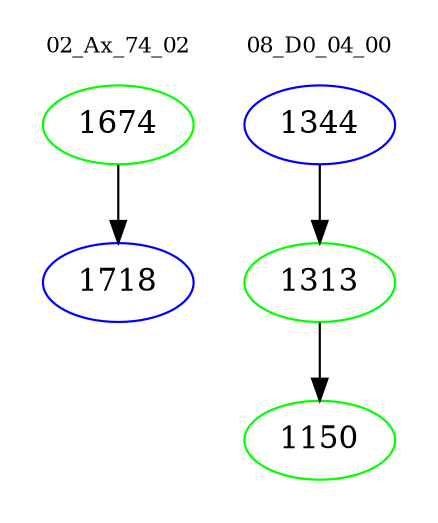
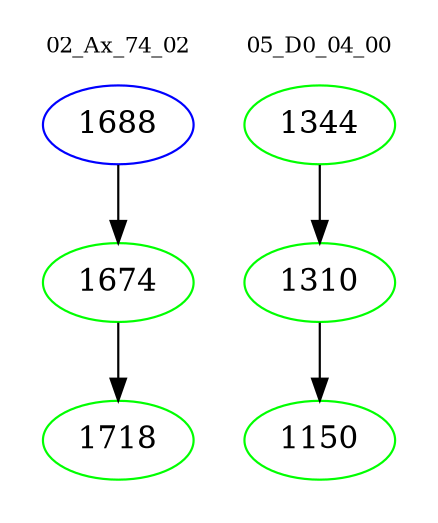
  digraph {
    node [color=green]
    edge [color=black]
+   n1 [color=blue label=1688]
    n2 [label=1674]
-   n3 [color=blue label=1718]
-   n4 [color=blue label=1344]
-   n5 [label=1313]
+   n3 [label=1718]
+   n4 [label=1344]
+   n5 [label=1310]
    n6 [label=1150]
    subgraph cluster_1 {
      color=white
      fontsize=10
      label="02_Ax_74_02"
+     n1
      n2
      n3
    }
    subgraph cluster_2 {
      color=white
      fontsize=10
-     label="08_D0_04_00"
+     label="05_D0_04_00"
      n4
      n5
      n6
    }
+   n1 -> n2
    n2 -> n3
    n4 -> n5
    n5 -> n6
  }
